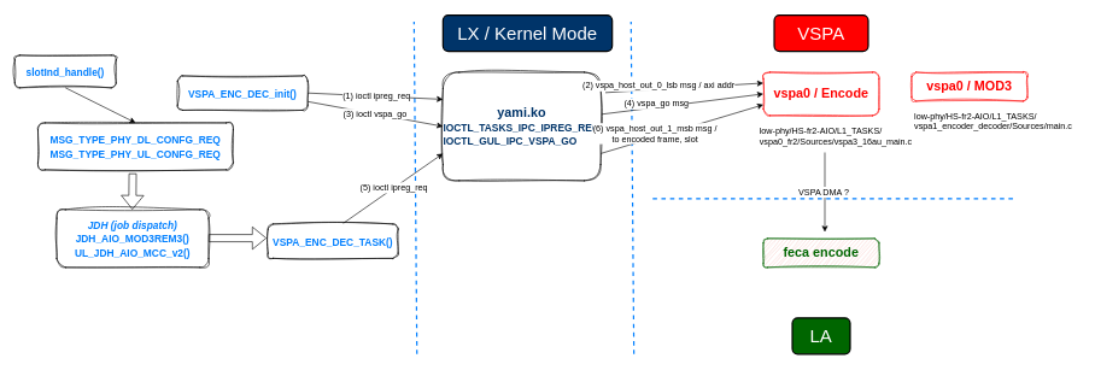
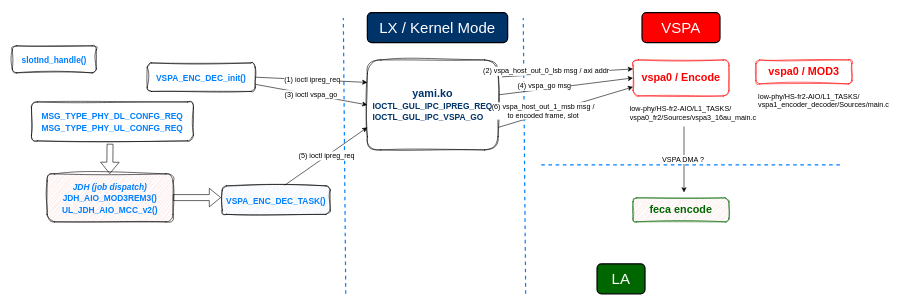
  <mxCell id="0" />
  <mxCell id="1" parent="0" />
- <mxCell id="2" value="&lt;font style=&quot;font-size: 14px;&quot;&gt;&lt;i&gt;JDH (job dispatch)&lt;/i&gt;&lt;br style=&quot;&quot;&gt;JDH_AIO_MOD3REM3()&lt;br style=&quot;&quot;&gt;UL_JDH_AIO_MCC_v2()&lt;/font&gt;" style="rounded=1;whiteSpace=wrap;html=1;sketch=1;curveFitting=1;jiggle=2;fontSize=16;fontStyle=1;fontColor=#007FFF;" vertex="1" parent="1"><mxGeometry x="78" y="289" width="210" height="80" as="geometry" /></mxCell>
+ <mxCell id="2" value="&lt;font style=&quot;font-size: 14px;&quot;&gt;&lt;i&gt;JDH (job dispatch)&lt;/i&gt;&lt;br style=&quot;&quot;&gt;JDH_AIO_MOD3REM3()&lt;br style=&quot;&quot;&gt;UL_JDH_AIO_MCC_v2()&lt;/font&gt;" style="rounded=1;whiteSpace=wrap;html=1;sketch=1;curveFitting=1;jiggle=2;fontSize=16;fontStyle=1;fontColor=#007FFF;fillColor=#f8cecc;" vertex="1" parent="1"><mxGeometry x="78" y="289" width="210" height="80" as="geometry" /></mxCell>
  <mxCell id="3" value="" style="shape=flexArrow;endArrow=classic;html=1;rounded=0;" edge="1" parent="1"><mxGeometry width="50" height="50" relative="1" as="geometry"><mxPoint x="288" y="328.5" as="sourcePoint" /><mxPoint x="368" y="328.5" as="targetPoint" /></mxGeometry></mxCell>
  <mxCell id="4" value="low-phy/HS-fr2-AIO/L1_TASKS/&lt;br&gt;vspa0_fr2/Sources/vspa3_16au_main.c" style="text;whiteSpace=wrap;html=1;" vertex="1" parent="1"><mxGeometry x="1048" y="166.5" width="230" height="40" as="geometry" /></mxCell>
  <mxCell id="5" value="&lt;font style=&quot;font-size: 14px;&quot;&gt;MSG_TYPE_PHY_DL_CONFG_REQ&lt;br&gt;MSG_TYPE_PHY_UL_CONFG_REQ&lt;/font&gt;" style="rounded=1;whiteSpace=wrap;html=1;sketch=1;curveFitting=1;jiggle=2;fontSize=16;fontStyle=1;fontColor=#007FFF;" vertex="1" parent="1"><mxGeometry x="52" y="169" width="270" height="65" as="geometry" /></mxCell>
  <mxCell id="6" value="" style="shape=flexArrow;endArrow=classic;html=1;rounded=0;" edge="1" parent="1"><mxGeometry width="50" height="50" relative="1" as="geometry"><mxPoint x="183" y="239" as="sourcePoint" /><mxPoint x="182.5" y="289" as="targetPoint" /></mxGeometry></mxCell>
- <mxCell id="7" value="&lt;font style=&quot;font-size: 14px;&quot;&gt;VSPA_ENC_DEC_TASK()&lt;/font&gt;" style="rounded=1;whiteSpace=wrap;html=1;sketch=1;curveFitting=1;jiggle=2;fontSize=16;fontStyle=1;fontColor=#007FFF;" vertex="1" parent="1"><mxGeometry x="370" y="309" width="180" height="47.5" as="geometry" /></mxCell>
+ <mxCell id="7" value="&lt;font style=&quot;font-size: 14px;&quot;&gt;VSPA_ENC_DEC_TASK()&lt;/font&gt;" style="rounded=1;whiteSpace=wrap;html=1;sketch=1;curveFitting=1;jiggle=2;fontSize=16;fontStyle=1;fontColor=#007FFF;fillColor=#dae8fc;" vertex="1" parent="1"><mxGeometry x="370" y="309" width="180" height="47.5" as="geometry" /></mxCell>
  <mxCell id="8" value="&lt;font style=&quot;font-size: 14px;&quot;&gt;VSPA_ENC_DEC_init()&lt;/font&gt;" style="rounded=1;whiteSpace=wrap;html=1;sketch=1;curveFitting=1;jiggle=2;fontSize=16;fontStyle=1;fontColor=#007FFF;" vertex="1" parent="1"><mxGeometry x="245" y="104" width="180" height="47.5" as="geometry" /></mxCell>
- <mxCell id="9" value="&lt;font style=&quot;&quot;&gt;&lt;font style=&quot;font-size: 18px;&quot;&gt;yami.ko&lt;/font&gt;&lt;br&gt;&lt;span style=&quot;font-size: 14px;&quot;&gt;IOCTL_TASKS_IPC_IPREG_REQ&lt;br&gt;&lt;div style=&quot;text-align: left;&quot;&gt;&lt;span style=&quot;background-color: initial;&quot;&gt;IOCTL_GUL_IPC_VSPA_GO&lt;/span&gt;&lt;/div&gt;&lt;/span&gt;&lt;/font&gt;" style="rounded=1;whiteSpace=wrap;html=1;sketch=1;curveFitting=1;jiggle=2;fontSize=16;fontStyle=1;fontColor=#003469;" vertex="1" parent="1"><mxGeometry x="612" y="99" width="218" height="150" as="geometry" /></mxCell>
+ <mxCell id="9" value="&lt;font style=&quot;&quot;&gt;&lt;font style=&quot;font-size: 18px;&quot;&gt;yami.ko&lt;/font&gt;&lt;br&gt;&lt;span style=&quot;font-size: 14px;&quot;&gt;IOCTL_GUL_IPC_IPREG_REQ&lt;br&gt;&lt;div style=&quot;text-align: left;&quot;&gt;&lt;span style=&quot;background-color: initial;&quot;&gt;IOCTL_GUL_IPC_VSPA_GO&lt;/span&gt;&lt;/div&gt;&lt;/span&gt;&lt;/font&gt;" style="rounded=1;whiteSpace=wrap;html=1;sketch=1;curveFitting=1;jiggle=2;fontSize=16;fontStyle=1;fontColor=#003469;" vertex="1" parent="1"><mxGeometry x="612" y="99" width="218" height="150" as="geometry" /></mxCell>
  <mxCell id="10" value="" style="endArrow=none;dashed=1;html=1;rounded=0;strokeColor=#007FFF;strokeWidth=2;" edge="1" parent="1"><mxGeometry width="50" height="50" relative="1" as="geometry"><mxPoint x="576" y="489" as="sourcePoint" /><mxPoint x="572" y="29" as="targetPoint" /></mxGeometry></mxCell>
  <mxCell id="11" value="&lt;font style=&quot;font-size: 25px; font-weight: normal;&quot;&gt;LX / Kernel Mode&lt;/font&gt;" style="text;whiteSpace=wrap;html=1;fontStyle=1;fontColor=#FFFFFF;fontSize=29;rounded=1;strokeColor=default;fillColor=#003469;align=center;strokeWidth=2;" vertex="1" parent="1"><mxGeometry x="612" y="20" width="234" height="50" as="geometry" /></mxCell>
  <mxCell id="12" value="" style="endArrow=none;dashed=1;html=1;rounded=0;strokeColor=#007FFF;strokeWidth=2;" edge="1" parent="1"><mxGeometry width="50" height="50" relative="1" as="geometry"><mxPoint x="876" y="489" as="sourcePoint" /><mxPoint x="872" y="29" as="targetPoint" /></mxGeometry></mxCell>
- <mxCell id="13" value="&lt;font style=&quot;font-size: 25px; font-weight: normal;&quot;&gt;LA&lt;/font&gt;" style="text;whiteSpace=wrap;html=1;fontStyle=1;fontColor=#FFFFFF;fontSize=29;rounded=1;strokeColor=default;fillColor=#006600;align=center;strokeWidth=2;" vertex="1" parent="1"><mxGeometry x="1095" y="439" width="80" height="50" as="geometry" /></mxCell>
+ <mxCell id="13" value="&lt;font style=&quot;font-size: 25px; font-weight: normal;&quot;&gt;LA&lt;/font&gt;" style="text;whiteSpace=wrap;html=1;fontStyle=1;fontColor=#FFFFFF;fontSize=29;rounded=1;strokeColor=default;fillColor=#006600;align=center;strokeWidth=2;" vertex="1" parent="1"><mxGeometry x="995" y="439" width="80" height="50" as="geometry" /></mxCell>
  <mxCell id="14" value="" style="endArrow=none;dashed=1;html=1;rounded=0;strokeColor=#007FFF;strokeWidth=2;" edge="1" parent="1"><mxGeometry width="50" height="50" relative="1" as="geometry"><mxPoint x="1400" y="274" as="sourcePoint" /><mxPoint x="900" y="274" as="targetPoint" /></mxGeometry></mxCell>
  <mxCell id="15" value="&lt;font style=&quot;font-size: 25px; font-weight: normal;&quot;&gt;VSPA&lt;/font&gt;" style="text;whiteSpace=wrap;html=1;fontStyle=1;fontColor=#FFFFFF;fontSize=29;rounded=1;strokeColor=#000000;fillColor=#FF0000;align=center;strokeWidth=2;" vertex="1" parent="1"><mxGeometry x="1070" y="20" width="130" height="50" as="geometry" /></mxCell>
  <mxCell id="16" value="&lt;span style=&quot;font-size: 18px;&quot;&gt;vspa0 / Encode&lt;br&gt;&lt;/span&gt;" style="rounded=1;whiteSpace=wrap;html=1;sketch=1;curveFitting=1;jiggle=2;fontSize=16;fontStyle=1;fontColor=#FF0000;strokeColor=#FF0000;" vertex="1" parent="1"><mxGeometry x="1055" y="99" width="160" height="60" as="geometry" /></mxCell>
  <mxCell id="17" value="&lt;span style=&quot;font-size: 18px;&quot;&gt;feca encode&lt;br&gt;&lt;/span&gt;" style="rounded=1;whiteSpace=wrap;html=1;sketch=1;curveFitting=1;jiggle=2;fontSize=16;fontStyle=1;fontColor=#006600;strokeColor=#006600;fillColor=#f8cecc;" vertex="1" parent="1"><mxGeometry x="1055" y="329" width="160" height="40" as="geometry" /></mxCell>
  <mxCell id="18" value="VSPA DMA ?&amp;nbsp;" style="endArrow=classic;html=1;rounded=0;fontSize=12;" edge="1" parent="1"><mxGeometry width="50" height="50" relative="1" as="geometry"><mxPoint x="1140" y="210" as="sourcePoint" /><mxPoint x="1140" y="320" as="targetPoint" /></mxGeometry></mxCell>
  <mxCell id="19" value="&lt;span style=&quot;font-size: 18px;&quot;&gt;vspa0 / MOD3&lt;br&gt;&lt;/span&gt;" style="rounded=1;whiteSpace=wrap;html=1;sketch=1;curveFitting=1;jiggle=2;fontSize=16;fontStyle=1;fontColor=#FF0000;strokeColor=#FF0000;" vertex="1" parent="1"><mxGeometry x="1260" y="99" width="160" height="40" as="geometry" /></mxCell>
  <mxCell id="20" value="low-phy/HS-fr2-AIO/L1_TASKS/&lt;br&gt;vspa1_encoder_decoder/Sources/main.c" style="text;whiteSpace=wrap;html=1;" vertex="1" parent="1"><mxGeometry x="1262" y="145.5" width="230" height="40" as="geometry" /></mxCell>
  <mxCell id="21" value="(1) ioctl ipreg_req" style="endArrow=classic;html=1;rounded=0;entryX=0;entryY=0.25;entryDx=0;entryDy=0;exitX=1;exitY=0.5;exitDx=0;exitDy=0;fontSize=12;" edge="1" parent="1" source="8" target="9"><mxGeometry x="0.011" width="50" height="50" relative="1" as="geometry"><mxPoint x="529" y="138.5" as="sourcePoint" /><mxPoint x="669" y="138.5" as="targetPoint" /><mxPoint as="offset" /></mxGeometry></mxCell>
  <mxCell id="22" value="(2) vspa_host_out_0_lsb msg / axi addr" style="endArrow=classic;html=1;rounded=0;entryX=0;entryY=0.25;entryDx=0;entryDy=0;exitX=1.03;exitY=0.188;exitDx=0;exitDy=0;exitPerimeter=0;align=center;fontSize=12;" edge="1" parent="1" source="9" target="16"><mxGeometry x="-0.32" y="5" width="50" height="50" relative="1" as="geometry"><mxPoint x="917" y="176.25" as="sourcePoint" /><mxPoint x="1000" y="196.75" as="targetPoint" /><mxPoint as="offset" /></mxGeometry></mxCell>
  <mxCell id="23" value="(4) vspa_go msg" style="endArrow=classic;html=1;rounded=0;exitX=1.009;exitY=0.387;exitDx=0;exitDy=0;exitPerimeter=0;fontSize=12;entryX=0;entryY=0.5;entryDx=0;entryDy=0;" edge="1" parent="1" source="9" target="16"><mxGeometry x="-0.322" y="5" width="50" height="50" relative="1" as="geometry"><mxPoint x="842" y="179.5" as="sourcePoint" /><mxPoint x="1041" y="159" as="targetPoint" /><mxPoint as="offset" /></mxGeometry></mxCell>
  <mxCell id="24" value="(3) ioctl vspa_go" style="endArrow=classic;html=1;rounded=0;entryX=0;entryY=0.5;entryDx=0;entryDy=0;exitX=1;exitY=0.75;exitDx=0;exitDy=0;fontSize=12;" edge="1" parent="1" source="8" target="9"><mxGeometry x="0.004" width="50" height="50" relative="1" as="geometry"><mxPoint x="510" y="199" as="sourcePoint" /><mxPoint x="622" y="217" as="targetPoint" /><mxPoint as="offset" /></mxGeometry></mxCell>
  <mxCell id="25" value="&lt;span style=&quot;font-size: 14px;&quot;&gt;slotInd_handle()&lt;/span&gt;" style="rounded=1;whiteSpace=wrap;html=1;sketch=1;curveFitting=1;jiggle=2;fontSize=16;fontStyle=1;fontColor=#007FFF;" vertex="1" parent="1"><mxGeometry x="20" y="75.5" width="140" height="45" as="geometry" /></mxCell>
- <mxCell id="26" value="" style="endArrow=classic;html=1;rounded=0;exitX=0.5;exitY=1;exitDx=0;exitDy=0;entryX=0.5;entryY=0;entryDx=0;entryDy=0;" edge="1" parent="1" source="25" target="5"><mxGeometry width="50" height="50" relative="1" as="geometry"><mxPoint x="380" y="229" as="sourcePoint" /><mxPoint x="430" y="179" as="targetPoint" /></mxGeometry></mxCell>
  <mxCell id="27" value="(5) ioctl ipreg_req" style="endArrow=classic;html=1;rounded=0;exitX=0.578;exitY=-0.021;exitDx=0;exitDy=0;fontSize=12;exitPerimeter=0;entryX=0;entryY=0.75;entryDx=0;entryDy=0;" edge="1" parent="1" source="7" target="9"><mxGeometry x="0.011" width="50" height="50" relative="1" as="geometry"><mxPoint x="450" y="230" as="sourcePoint" /><mxPoint x="600" y="209" as="targetPoint" /><mxPoint as="offset" /></mxGeometry></mxCell>
  <mxCell id="28" value="(6) vspa_host_out_1_msb msg / &lt;br&gt;to encoded frame, slot" style="endArrow=classic;html=1;rounded=0;exitX=1;exitY=0.75;exitDx=0;exitDy=0;align=center;fontSize=12;entryX=0;entryY=0.75;entryDx=0;entryDy=0;" edge="1" parent="1" source="9" target="16"><mxGeometry x="-0.32" y="5" width="50" height="50" relative="1" as="geometry"><mxPoint x="837" y="212.5" as="sourcePoint" /><mxPoint x="1060" y="159" as="targetPoint" /><mxPoint as="offset" /></mxGeometry></mxCell>
